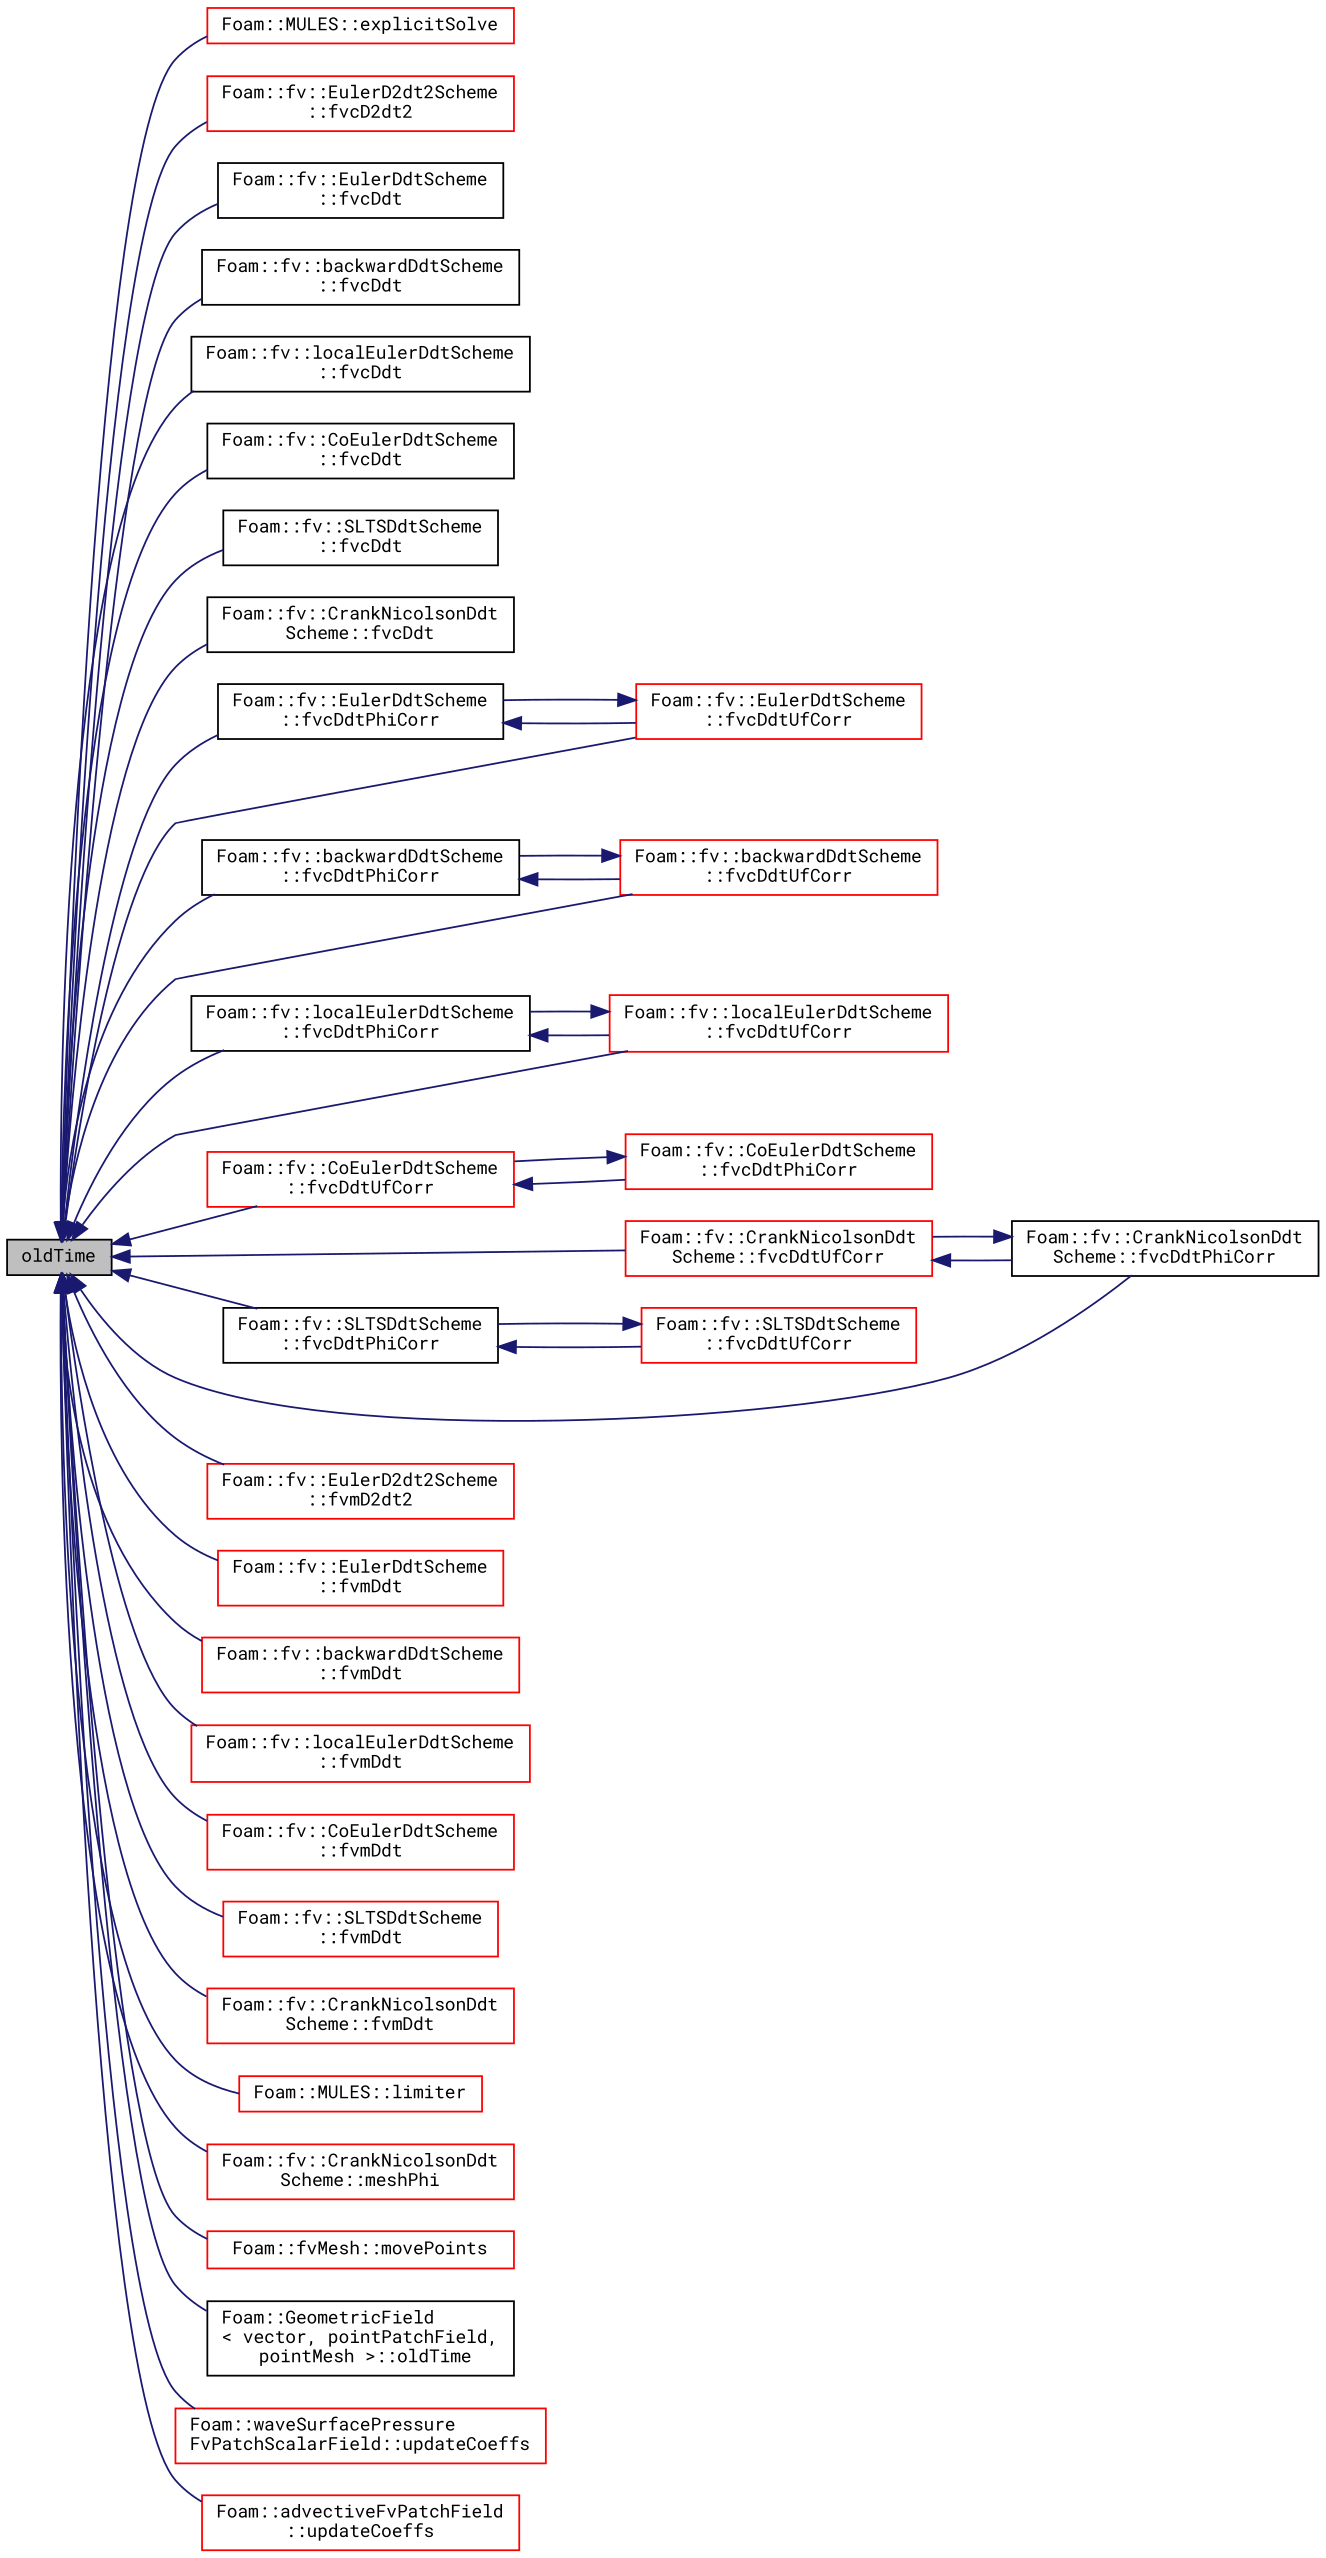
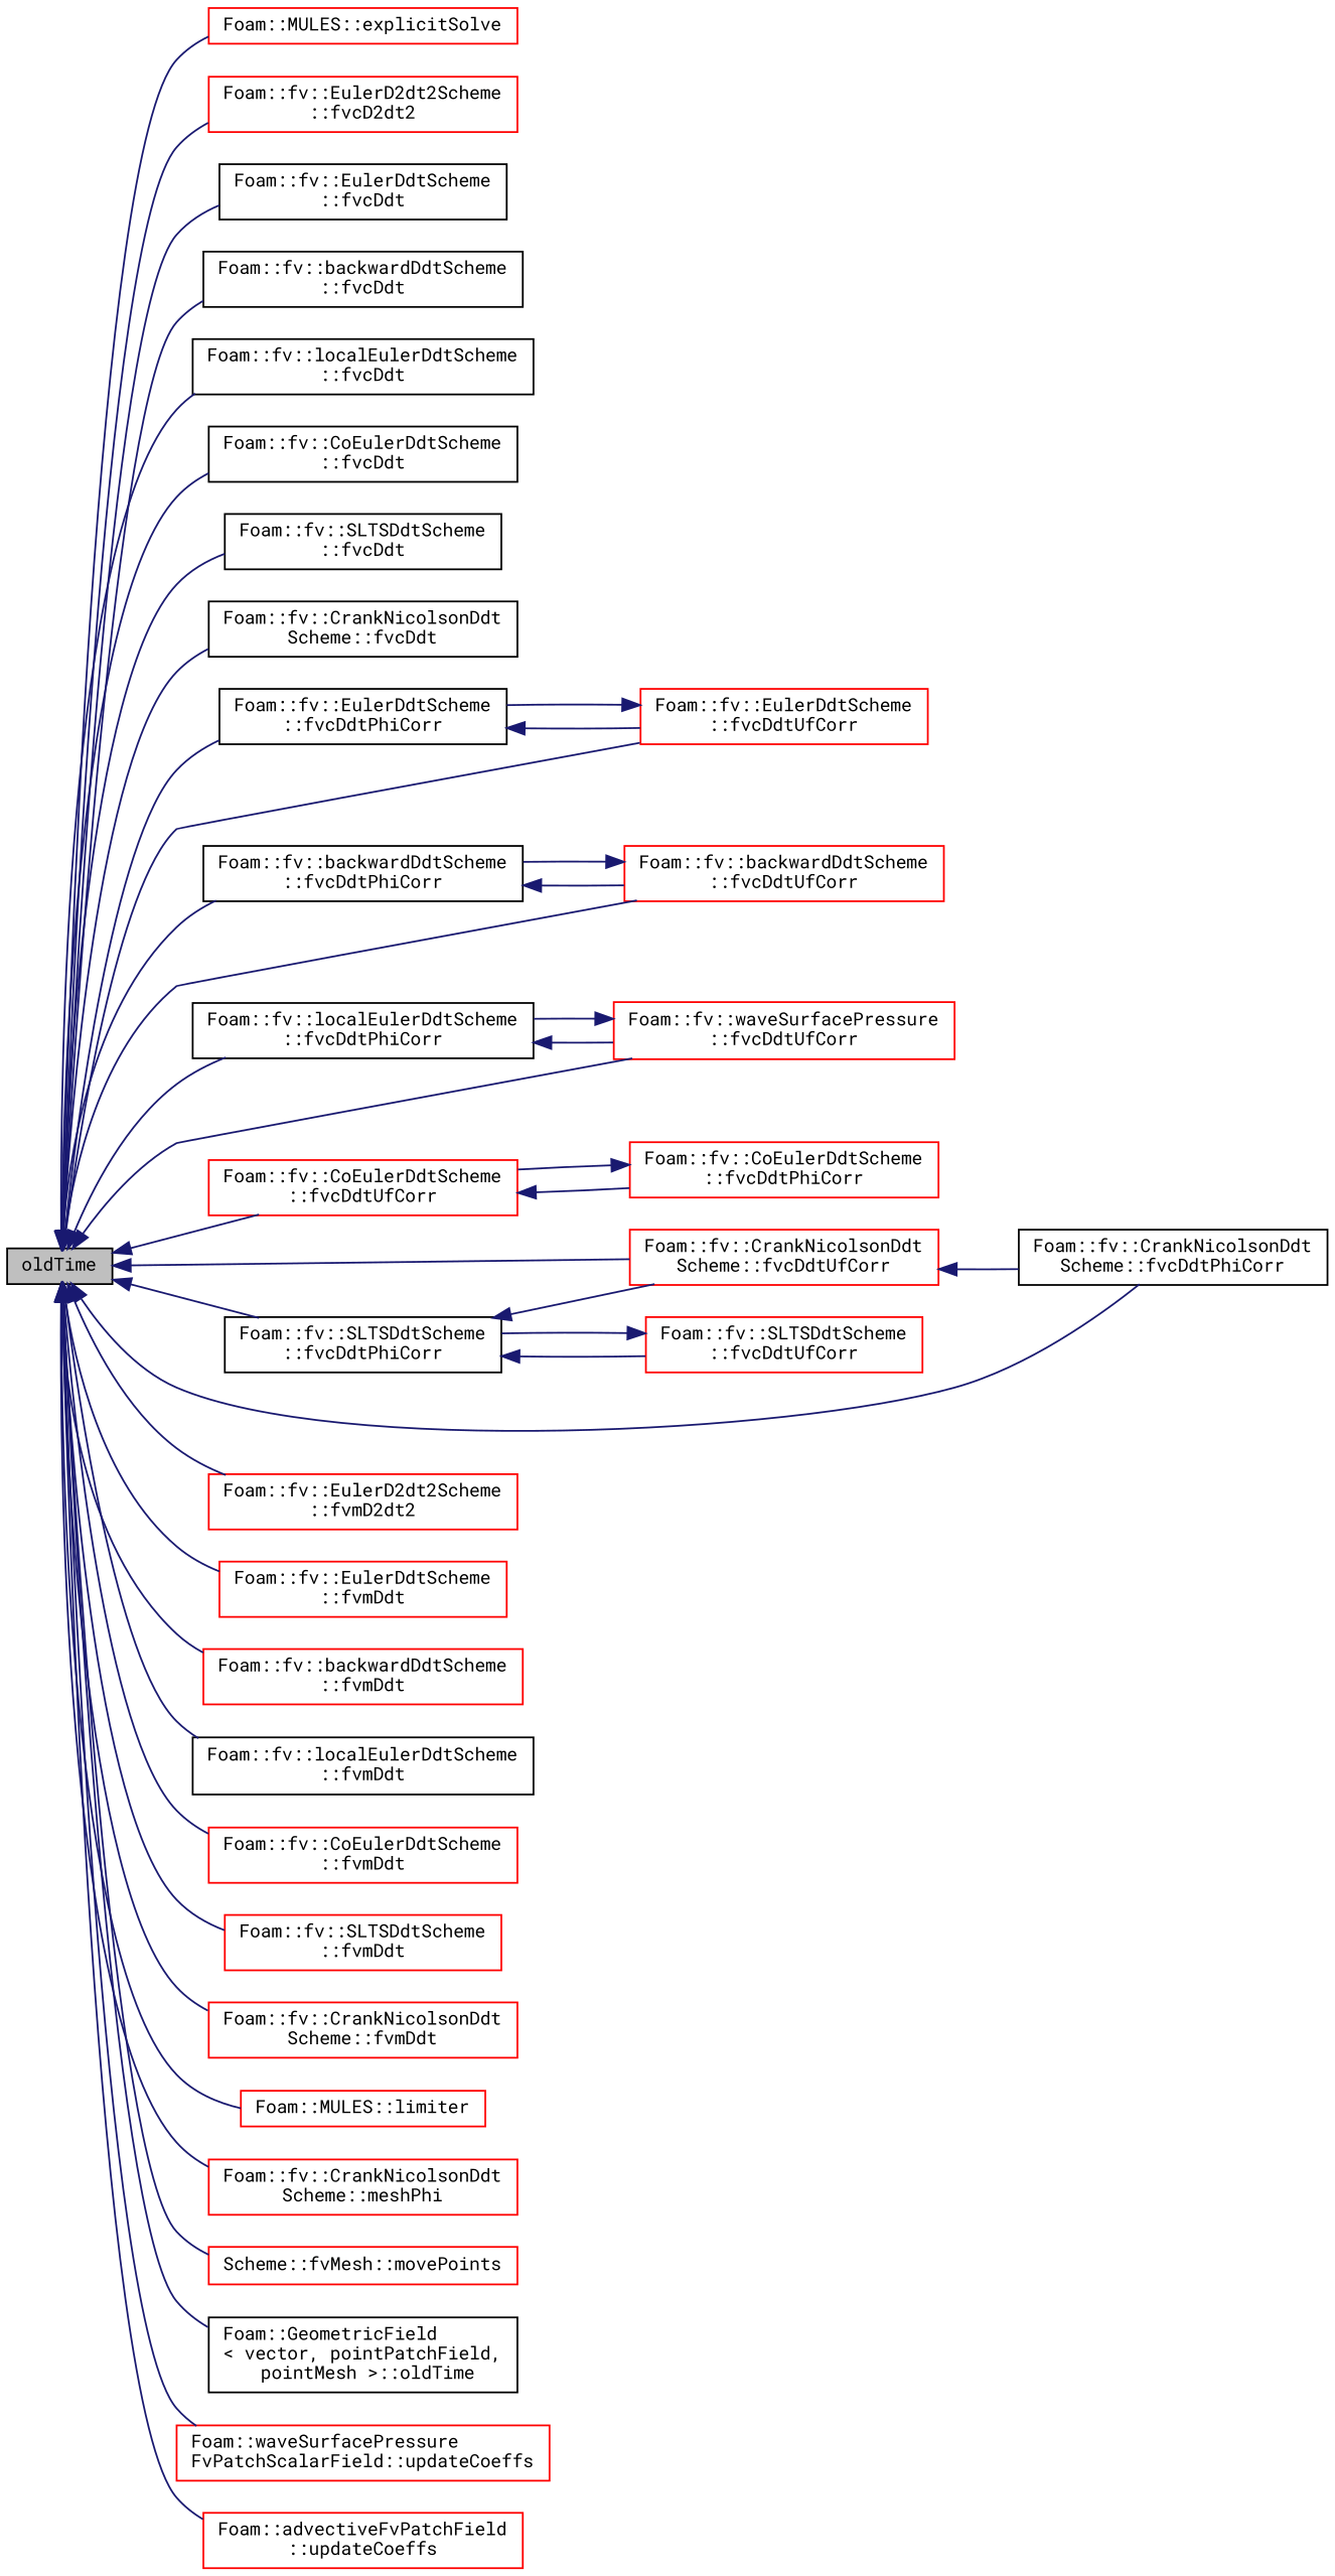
  digraph {
    fontname="Roboto Mono"
    rankdir=LR
    node [color=red fontname="Roboto Mono" fontsize=10 shape=record]
    edge [color=midnightblue dir=back fontname="Roboto Mono" fontsize=10 labelfontname=FreeSans labelfontsize=10 style=solid]
    n1 [color=black fillcolor=grey75 fontcolor=black height=0.2 label=oldTime style=filled width=0.4]
    n2 [height=0.2 label="Foam::MULES::explicitSolve" width=0.4]
    n3 [height=0.2 label="Foam::fv::EulerD2dt2Scheme\l::fvcD2dt2" width=0.4]
    n4 [color=black height=0.2 label="Foam::fv::EulerDdtScheme\l::fvcDdt" width=0.4]
    n5 [color=black height=0.2 label="Foam::fv::backwardDdtScheme\l::fvcDdt" width=0.4]
    n6 [color=black height=0.2 label="Foam::fv::localEulerDdtScheme\l::fvcDdt" width=0.4]
    n7 [color=black height=0.2 label="Foam::fv::CoEulerDdtScheme\l::fvcDdt" width=0.4]
    n8 [color=black height=0.2 label="Foam::fv::SLTSDdtScheme\l::fvcDdt" width=0.4]
    n9 [color=black height=0.2 label="Foam::fv::CrankNicolsonDdt\lScheme::fvcDdt" width=0.4]
    n10 [color=black height=0.2 label="Foam::fv::EulerDdtScheme\l::fvcDdtPhiCorr" width=0.4]
    n11 [height=0.2 label="Foam::fv::EulerDdtScheme\l::fvcDdtUfCorr" width=0.4]
    n12 [color=black height=0.2 label="Foam::fv::backwardDdtScheme\l::fvcDdtPhiCorr" width=0.4]
    n13 [height=0.2 label="Foam::fv::backwardDdtScheme\l::fvcDdtUfCorr" width=0.4]
    n14 [color=black height=0.2 label="Foam::fv::localEulerDdtScheme\l::fvcDdtPhiCorr" width=0.4]
-   n15 [height=0.2 label="Foam::fv::localEulerDdtScheme\l::fvcDdtUfCorr" width=0.4]
+   n15 [height=0.2 label="Foam::fv::waveSurfacePressure\l::fvcDdtUfCorr" width=0.4]
    n16 [height=0.2 label="Foam::fv::CoEulerDdtScheme\l::fvcDdtUfCorr" width=0.4]
    n17 [color=black height=0.2 label="Foam::fv::SLTSDdtScheme\l::fvcDdtPhiCorr" width=0.4]
    n18 [color=black height=0.2 label="Foam::fv::CrankNicolsonDdt\lScheme::fvcDdtPhiCorr" width=0.4]
    n19 [height=0.2 label="Foam::fv::CrankNicolsonDdt\lScheme::fvcDdtUfCorr" width=0.4]
    n20 [height=0.2 label="Foam::fv::EulerD2dt2Scheme\l::fvmD2dt2" width=0.4]
    n21 [height=0.2 label="Foam::fv::EulerDdtScheme\l::fvmDdt" width=0.4]
    n22 [height=0.2 label="Foam::fv::backwardDdtScheme\l::fvmDdt" width=0.4]
-   n23 [height=0.2 label="Foam::fv::localEulerDdtScheme\l::fvmDdt" width=0.4]
+   n23 [color=black height=0.2 label="Foam::fv::localEulerDdtScheme\l::fvmDdt" width=0.4]
    n24 [height=0.2 label="Foam::fv::CoEulerDdtScheme\l::fvmDdt" width=0.4]
    n25 [height=0.2 label="Foam::fv::SLTSDdtScheme\l::fvmDdt" width=0.4]
    n26 [height=0.2 label="Foam::fv::CrankNicolsonDdt\lScheme::fvmDdt" width=0.4]
    n27 [height=0.2 label="Foam::MULES::limiter" width=0.4]
    n28 [height=0.2 label="Foam::fv::CrankNicolsonDdt\lScheme::meshPhi" width=0.4]
-   n29 [height=0.2 label="Foam::fvMesh::movePoints" width=0.4]
+   n29 [height=0.2 label="Scheme::fvMesh::movePoints" width=0.4]
    n30 [color=black height=0.2 label="Foam::GeometricField\l\< vector, pointPatchField,\l pointMesh \>::oldTime" width=0.4]
    n31 [height=0.2 label="Foam::waveSurfacePressure\lFvPatchScalarField::updateCoeffs" width=0.4]
    n32 [height=0.2 label="Foam::advectiveFvPatchField\l::updateCoeffs" width=0.4]
    n33 [height=0.2 label="Foam::fv::CoEulerDdtScheme\l::fvcDdtPhiCorr" width=0.4]
    n34 [height=0.2 label="Foam::fv::SLTSDdtScheme\l::fvcDdtUfCorr" width=0.4]
    n1 -> n2
    n1 -> n3
    n1 -> n4
    n1 -> n5
    n1 -> n6
    n1 -> n7
    n1 -> n8
    n1 -> n9
    n1 -> n10
    n1 -> n11
    n1 -> n12
    n1 -> n13
    n1 -> n14
    n1 -> n15
    n1 -> n16
    n1 -> n17
    n1 -> n18
    n1 -> n19
    n1 -> n20
    n1 -> n21
    n1 -> n22
    n1 -> n23
    n1 -> n24
    n1 -> n25
    n1 -> n26
    n1 -> n27
    n1 -> n28
    n1 -> n29
    n1 -> n30
    n1 -> n31
    n1 -> n32
    n10 -> n11
    n11 -> n10
    n12 -> n13
    n13 -> n12
    n14 -> n15
    n15 -> n14
    n16 -> n33
    n17 -> n34
-   n18 -> n19
+   n17 -> n19
    n19 -> n18
    n33 -> n16
    n34 -> n17
  }
